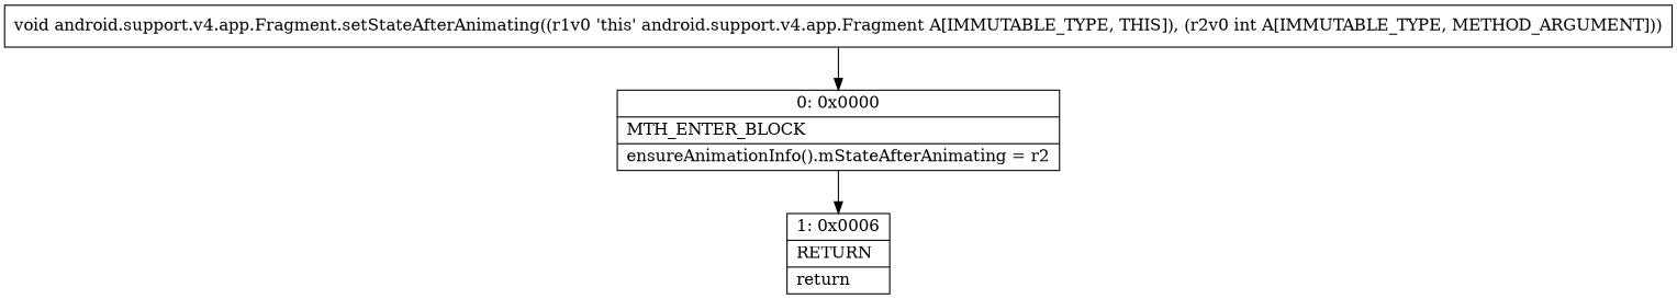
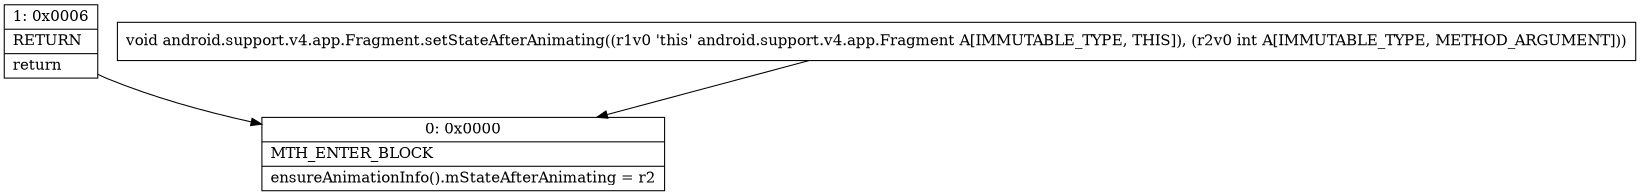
  digraph {
    node [shape=record]
    n1 [label="{0\:\ 0x0000|MTH_ENTER_BLOCK\l|ensureAnimationInfo().mStateAfterAnimating = r2\l}"]
    n2 [label="{1\:\ 0x0006|RETURN\l|return\l}"]
    n3 [label="{void android.support.v4.app.Fragment.setStateAfterAnimating((r1v0 'this' android.support.v4.app.Fragment A[IMMUTABLE_TYPE, THIS]), (r2v0 int A[IMMUTABLE_TYPE, METHOD_ARGUMENT])) }"]
-   n1 -> n2
+   n2 -> n1
    n3 -> n1
  }
